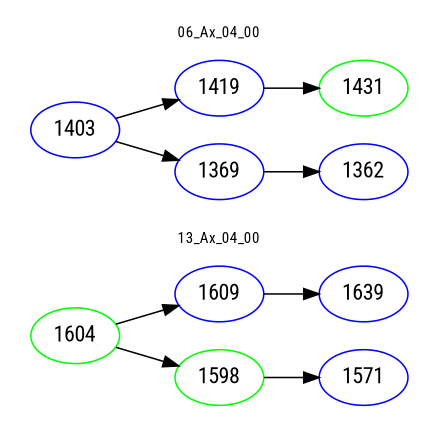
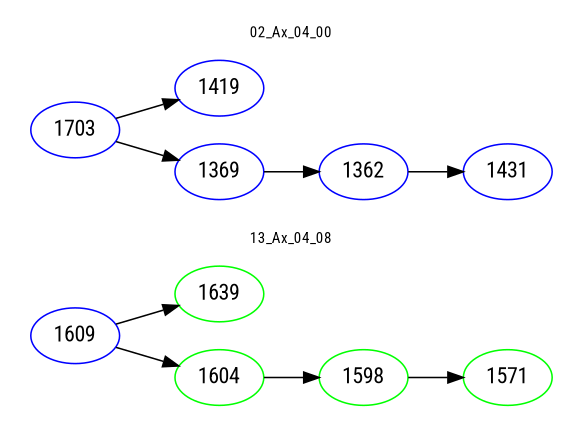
  digraph {
    fontname="Roboto Condensed"
    rankdir=LR
    node [color=green fontname="Roboto Condensed"]
    edge [color=black fontname="Roboto Condensed"]
    n1 [label=1604]
    n2 [label=1598]
    n3 [color=blue label=1609]
-   n4 [color=blue label=1571]
-   n5 [color=blue label=1639]
-   n6 [color=blue label=1403]
+   n4 [label=1571]
+   n5 [label=1639]
+   n6 [color=blue label=1703]
    n7 [color=blue label=1369]
    n8 [color=blue label=1419]
    n9 [color=blue label=1362]
-   n10 [label=1431]
+   n10 [color=blue label=1431]
    subgraph cluster_1 {
      color=white
      fontsize=10
-     label="13_Ax_04_00"
+     label="13_Ax_04_08"
      n1
      n2
      n3
      n4
      n5
    }
    subgraph cluster_2 {
      color=white
      fontsize=10
-     label="06_Ax_04_00"
+     label="02_Ax_04_00"
      n6
      n7
      n8
      n9
      n10
    }
    n1 -> n2
-   n1 -> n3
+   n3 -> n1
    n2 -> n4
    n3 -> n5
    n6 -> n7
    n6 -> n8
    n7 -> n9
-   n8 -> n10
+   n9 -> n10
  }
